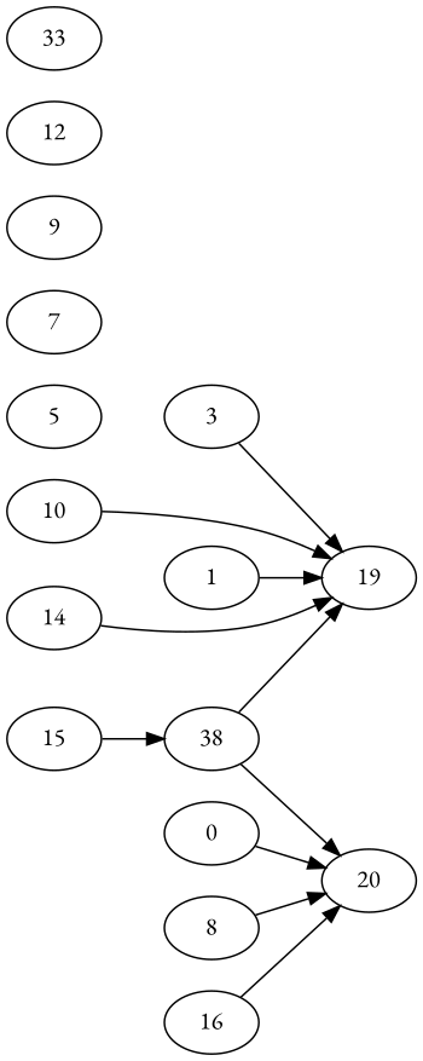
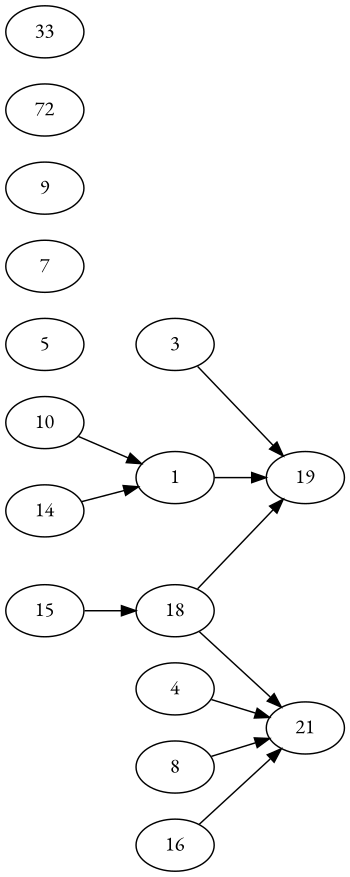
  digraph {
    fontname="EB Garamond"
    rankdir=LR
    node [alpha=0.02 fontname="EB Garamond"]
    edge [fontname="EB Garamond"]
    1 [alpha=0.12 expect_size=11606016]
    19 [alpha=0.05 expect_size=44778496]
-   20 [expect_size=23673856]
+   20 [expect_size=23673856 label=21]
    3 [alpha=0.18 expect_size=34515968]
-   4 [alpha=0.14 expect_size=35209216 label=0]
+   4 [alpha=0.14 expect_size=35209216]
    5 [alpha=0.08 expect_size=6720512]
    7 [alpha=0.09 expect_size=7814144]
    8 [alpha=0.17 expect_size=38802432]
    9 [alpha=0.11 expect_size=17913856]
    10 [alpha=0.07 expect_size=49853440]
-   12 [alpha=0.04 expect_size=48922624]
+   12 [alpha=0.04 expect_size=48922624 label=72]
    n12 [alpha=0.04 expect_size=22767616 label=33]
    14 [alpha=0.09 expect_size=17026048]
    15 [alpha=0.07 expect_size=49085440]
-   18 [expect_size=51993600 label=38]
+   18 [expect_size=51993600]
    16 [alpha=0.00 expect_size=21564416]
    1 -> 19
    3 -> 19
    4 -> 20
    8 -> 20
-   10 -> 19
-   14 -> 19
+   10 -> 1
+   14 -> 1
    15 -> 18
    18 -> 19
    18 -> 20
    16 -> 20
  }
